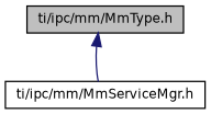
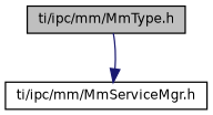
  digraph {
    node [color=black fontname=Helvetica fontsize=10 shape=record style=filled]
    n1 [fillcolor=grey75 fontcolor=black height=0.2 label="ti/ipc/mm/MmType.h" width=0.4]
    n2 [fillcolor=white height=0.2 label="ti/ipc/mm/MmServiceMgr.h" width=0.4]
-   n1 -> n2 [color=midnightblue dir=back fontname=Helvetica fontsize=10 labelfontname=Helvetica labelfontsize=10 style=solid]
+   n2 -> n1 [color=midnightblue dir=back fontname=Helvetica fontsize=10 labelfontname=Helvetica labelfontsize=10 style=solid]
  }
